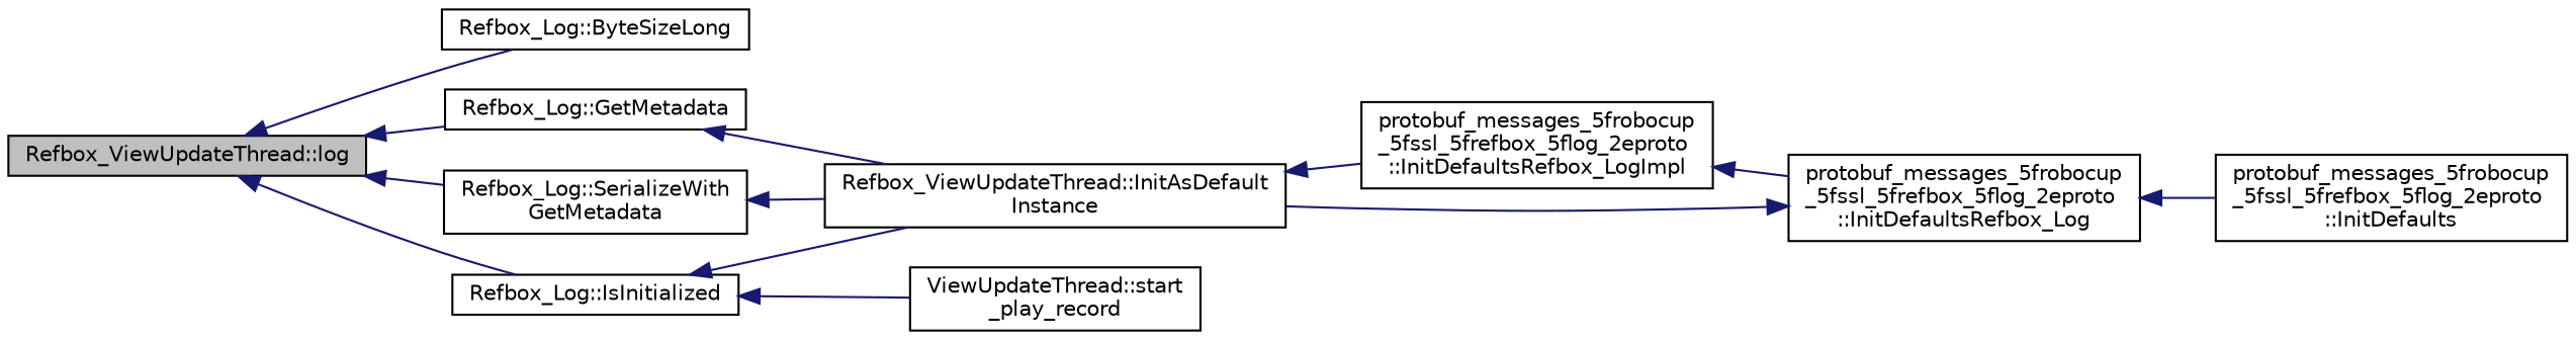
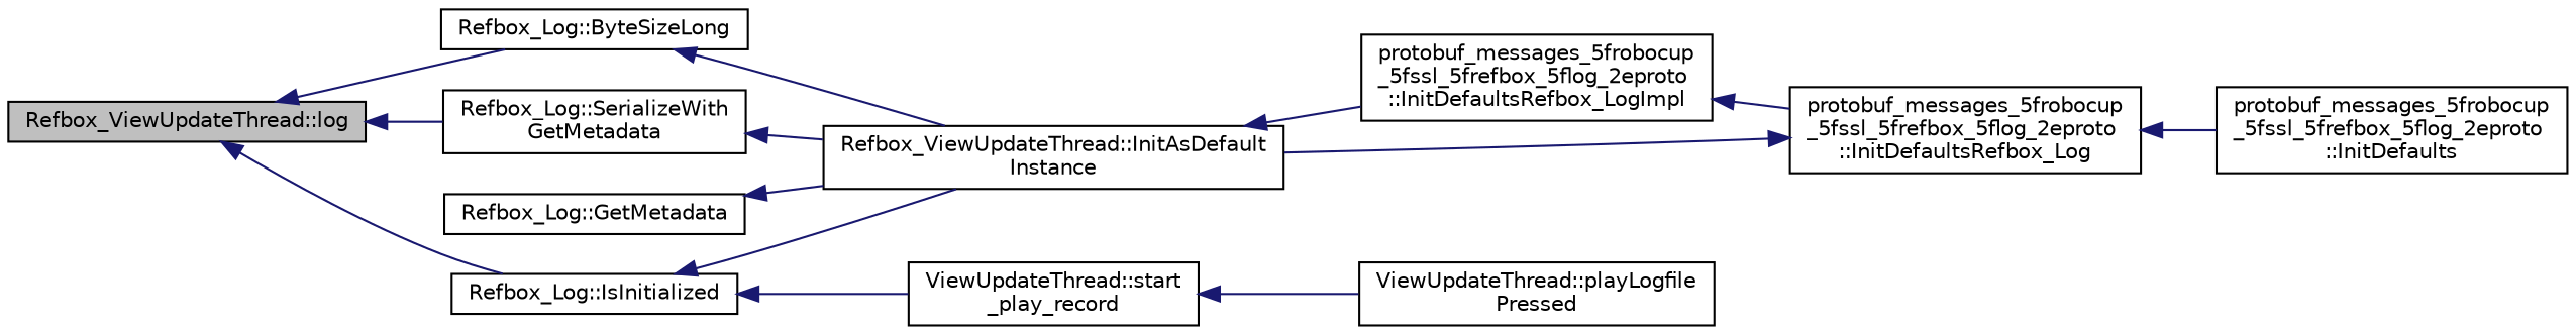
  digraph {
    rankdir=LR
    node [color=black fillcolor=white fontname=Helvetica fontsize=10 shape=record style=filled]
    edge [color=midnightblue dir=back fontname=Helvetica fontsize=10 labelfontname=Helvetica labelfontsize=10 style=solid]
    n1 [fillcolor=grey75 fontcolor=black height=0.2 label="Refbox_ViewUpdateThread::log" width=0.4]
    n2 [height=0.2 label="Refbox_Log::ByteSizeLong" width=0.4]
    n3 [height=0.2 label="Refbox_Log::GetMetadata" width=0.4]
    n4 [height=0.2 label="Refbox_Log::IsInitialized" width=0.4]
    n5 [height=0.2 label="Refbox_Log::SerializeWith\lGetMetadata" width=0.4]
    n6 [height=0.2 label="Refbox_ViewUpdateThread::InitAsDefault\lInstance" width=0.4]
    n7 [height=0.2 label="ViewUpdateThread::start\l_play_record" width=0.4]
    n8 [height=0.2 label="protobuf_messages_5frobocup\l_5fssl_5frefbox_5flog_2eproto\l::InitDefaultsRefbox_LogImpl" width=0.4]
    n9 [height=0.2 label="protobuf_messages_5frobocup\l_5fssl_5frefbox_5flog_2eproto\l::InitDefaultsRefbox_Log" width=0.4]
    n10 [height=0.2 label="protobuf_messages_5frobocup\l_5fssl_5frefbox_5flog_2eproto\l::InitDefaults" width=0.4]
+   n11 [height=0.2 label="ViewUpdateThread::playLogfile\lPressed" width=0.4]
    n1 -> n2
-   n1 -> n3
    n1 -> n4
    n1 -> n5
+   n2 -> n6
    n3 -> n6
    n4 -> n6
    n4 -> n7
    n5 -> n6
    n6 -> n8
+   n7 -> n11
    n8 -> n9
    n9 -> n6
    n9 -> n10
  }
